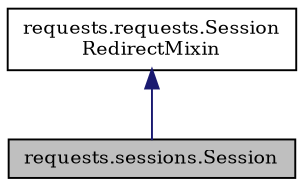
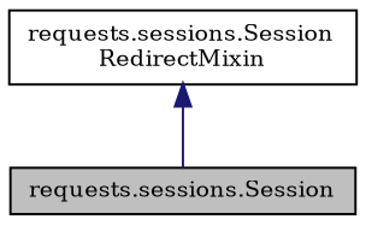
  digraph {
    fontname="DejaVu Serif"
    node [color=black fontname="DejaVu Serif" fontsize=10 shape=record style=filled]
    n1 [fillcolor=grey75 fontcolor=black height=0.2 label="requests.sessions.Session" width=0.4]
-   n2 [fillcolor=white height=0.2 label="requests.requests.Session\lRedirectMixin" width=0.4]
+   n2 [fillcolor=white height=0.2 label="requests.sessions.Session\lRedirectMixin" width=0.4]
    n2 -> n1 [color=midnightblue dir=back fontname="DejaVu Serif" fontsize=10 labelfontname=Helvetica labelfontsize=10 style=solid]
  }
